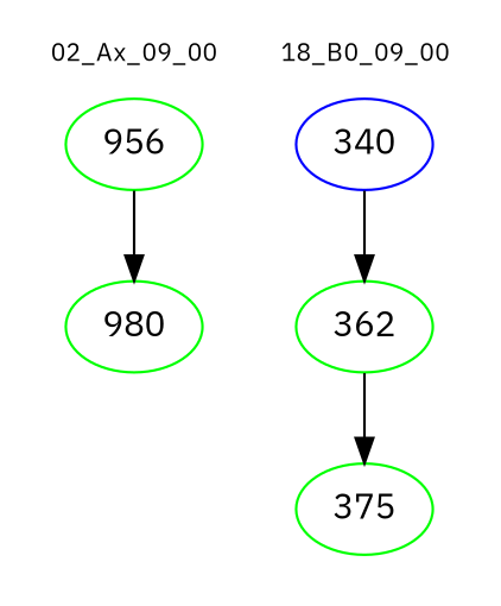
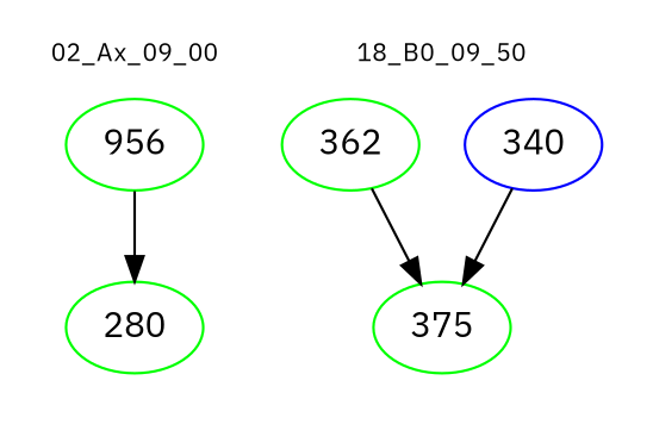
  digraph {
    fontname="IBM Plex Sans"
    node [color=green fontname="IBM Plex Sans"]
    edge [color=black fontname="IBM Plex Sans"]
    n1 [label=956]
-   n2 [label=980]
+   n2 [label=280]
    n3 [color=blue label=340]
    n4 [label=362]
    n5 [label=375]
    subgraph cluster_1 {
      color=white
      fontsize=10
      label="02_Ax_09_00"
      n1
      n2
    }
    subgraph cluster_2 {
      color=white
      fontsize=10
-     label="18_B0_09_00"
+     label="18_B0_09_50"
      n3
      n4
      n5
    }
    n1 -> n2
-   n3 -> n4
+   n3 -> n5
    n4 -> n5
  }
